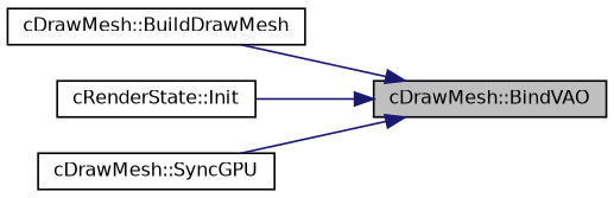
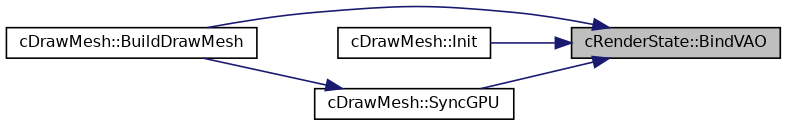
  digraph {
    rankdir=RL
    node [color=black fillcolor=white fontname=Helvetica fontsize=10 shape=record style=filled]
    edge [color=midnightblue dir=back fontname=Helvetica fontsize=10 labelfontname=Helvetica labelfontsize=10 style=solid]
-   n1 [fillcolor=grey75 fontcolor=black height=0.2 label="cDrawMesh::BindVAO" width=0.4]
+   n1 [fillcolor=grey75 fontcolor=black height=0.2 label="cRenderState::BindVAO" width=0.4]
    n2 [height=0.2 label="cDrawMesh::BuildDrawMesh" width=0.4]
-   n3 [height=0.2 label="cRenderState::Init" width=0.4]
+   n3 [height=0.2 label="cDrawMesh::Init" width=0.4]
    n4 [height=0.2 label="cDrawMesh::SyncGPU" width=0.4]
    n1 -> n2
    n1 -> n3
    n1 -> n4
+   n4 -> n2
  }
